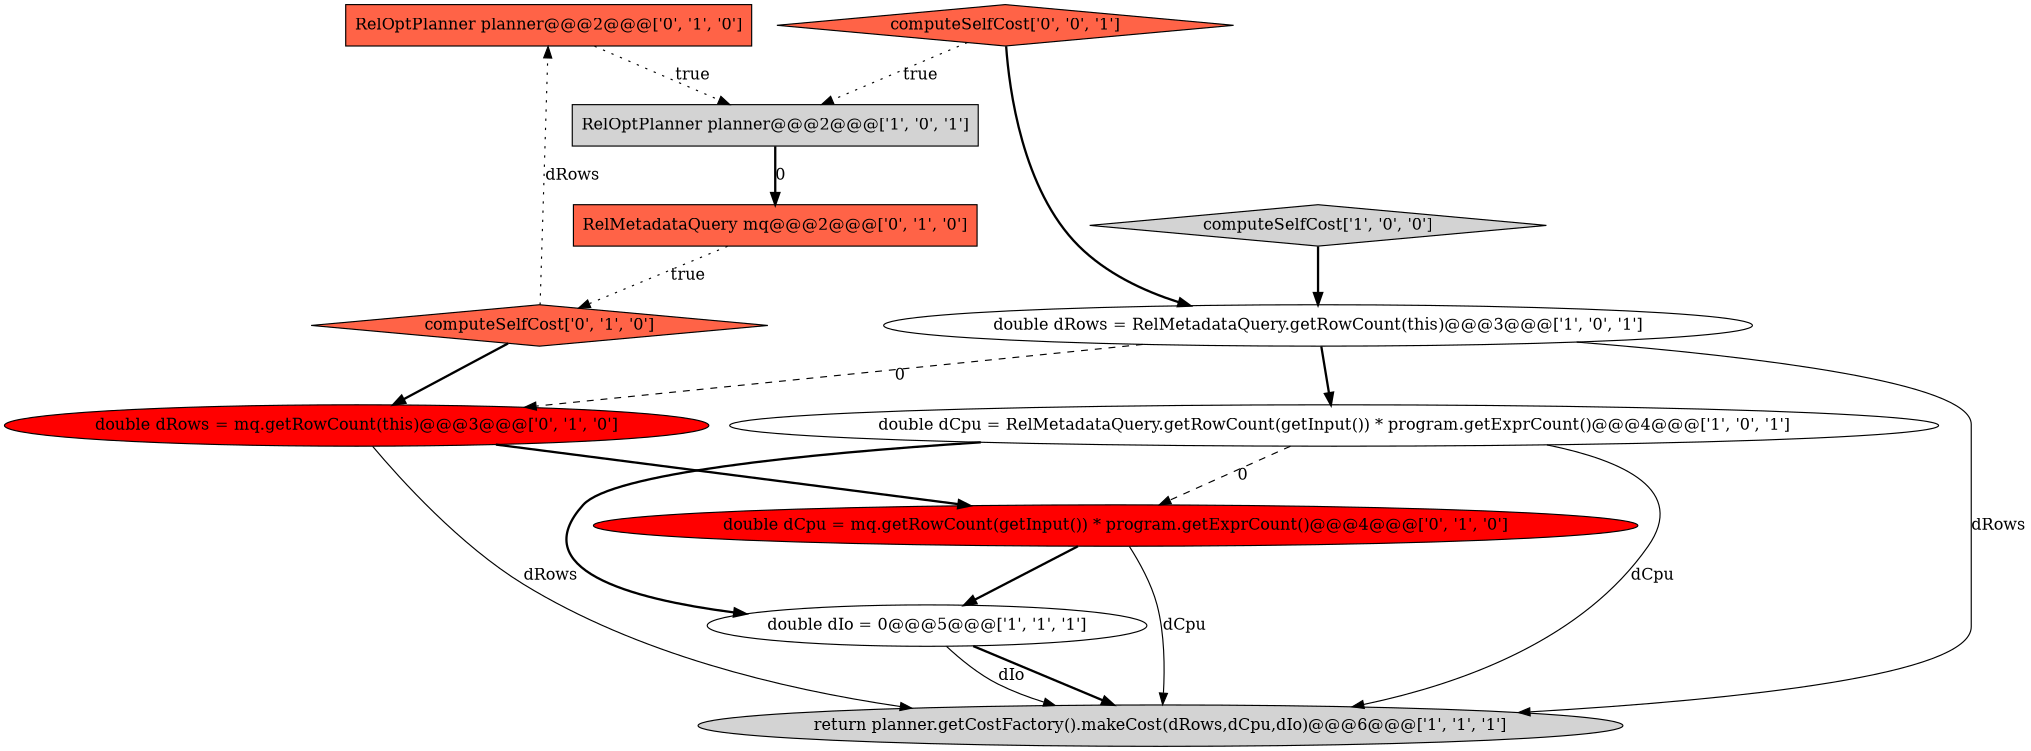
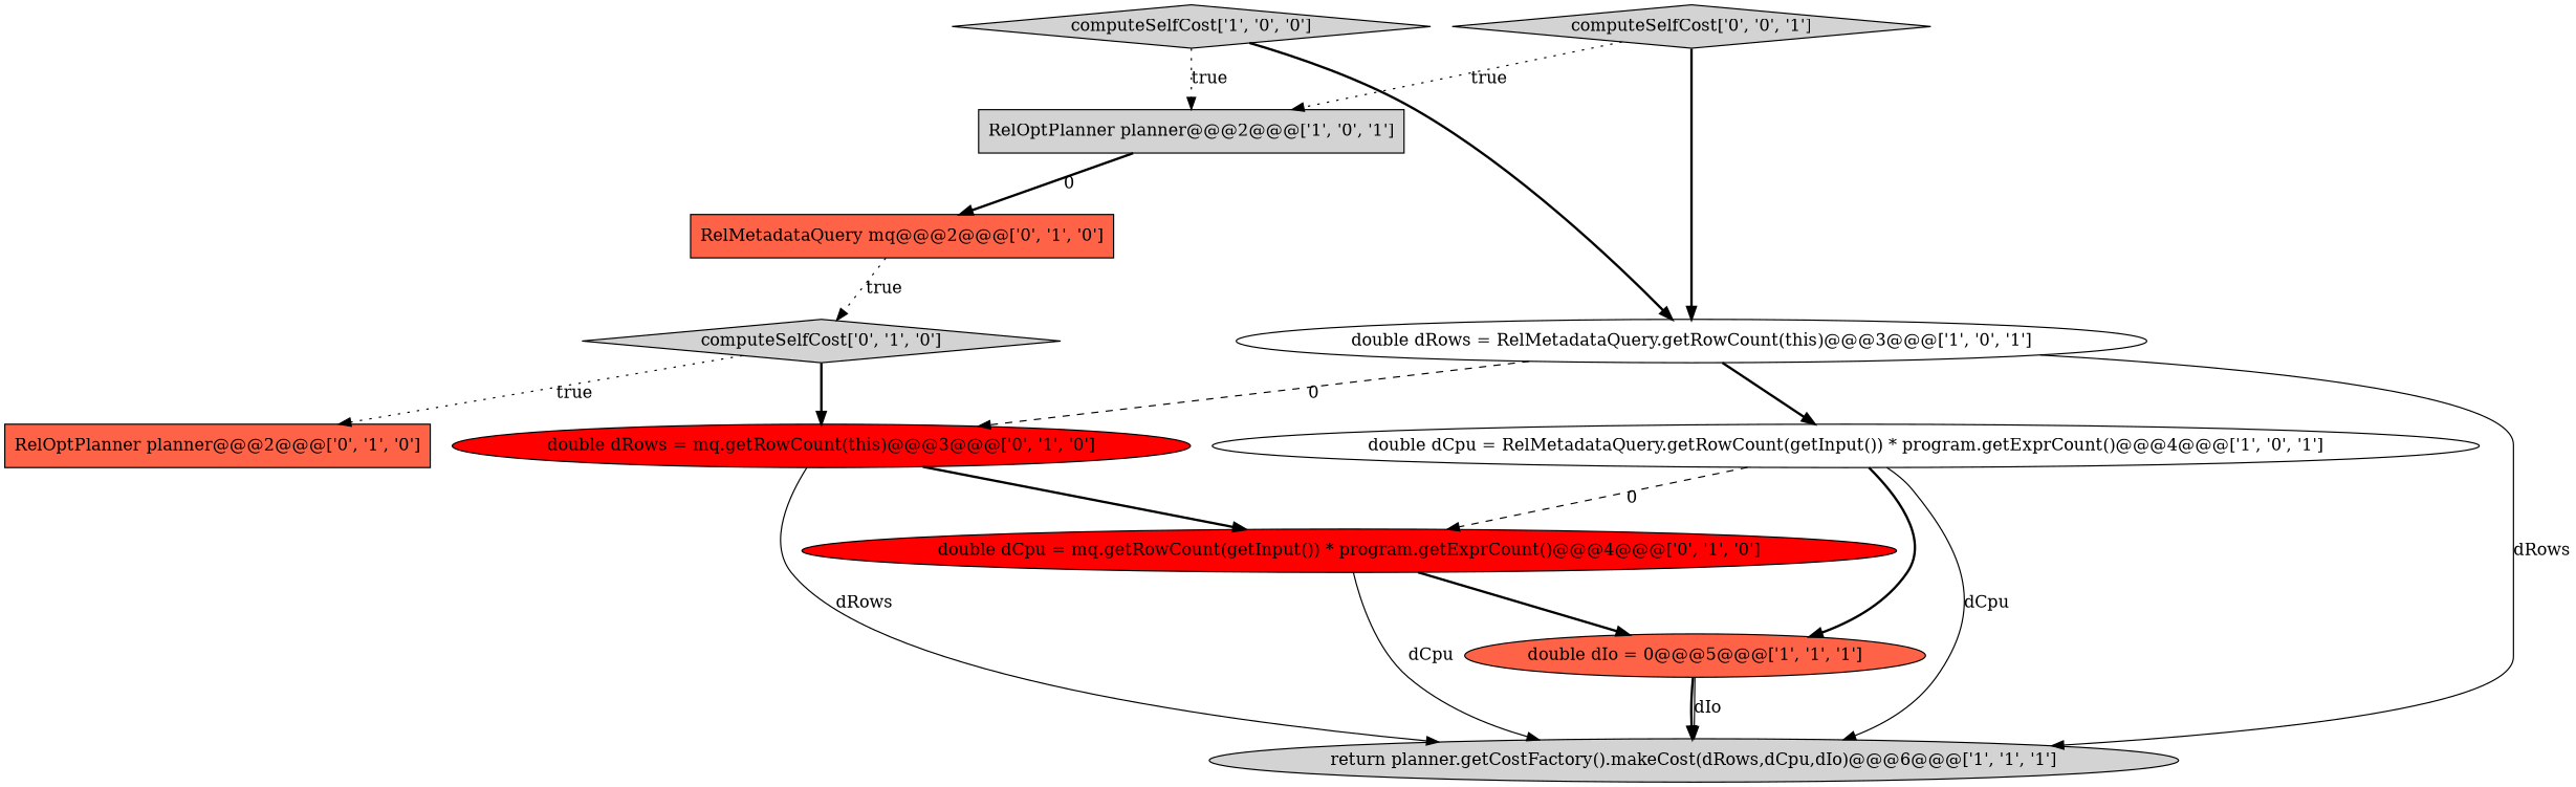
  digraph {
    node [fillcolor=lightgray shape=ellipse style=filled]
    edge [style=bold]
    n1 [fillcolor=tomato label="RelOptPlanner planner@@@2@@@['0', '1', '0']" shape=box]
    n2 [fillcolor=tomato label="RelMetadataQuery mq@@@2@@@['0', '1', '0']" shape=box]
-   n3 [fillcolor=tomato label="computeSelfCost['0', '1', '0']" shape=diamond]
+   n3 [label="computeSelfCost['0', '1', '0']" shape=diamond]
    n4 [fillcolor=white label="double dCpu = RelMetadataQuery.getRowCount(getInput()) * program.getExprCount()@@@4@@@['1', '0', '1']"]
    n5 [fillcolor=red label="double dCpu = mq.getRowCount(getInput()) * program.getExprCount()@@@4@@@['0', '1', '0']"]
-   n6 [fillcolor=white label="double dIo = 0@@@5@@@['1', '1', '1']"]
+   n6 [fillcolor=tomato label="double dIo = 0@@@5@@@['1', '1', '1']"]
    n7 [label="return planner.getCostFactory().makeCost(dRows,dCpu,dIo)@@@6@@@['1', '1', '1']"]
    n8 [label="RelOptPlanner planner@@@2@@@['1', '0', '1']" shape=box]
-   n9 [fillcolor=tomato label="computeSelfCost['0', '0', '1']" shape=diamond]
+   n9 [label="computeSelfCost['0', '0', '1']" shape=diamond]
    n10 [fillcolor=white label="double dRows = RelMetadataQuery.getRowCount(this)@@@3@@@['1', '0', '1']"]
    n11 [fillcolor=red label="double dRows = mq.getRowCount(this)@@@3@@@['0', '1', '0']"]
    n12 [label="computeSelfCost['1', '0', '0']" shape=diamond]
    n2 -> n3 [label=true style=dotted]
-   n3 -> n1 [label=dRows style=dotted]
+   n3 -> n1 [label=true style=dotted]
    n3 -> n11
    n4 -> n5 [label=0 style=dashed]
    n4 -> n6
    n4 -> n7 [label=dCpu style=solid]
    n5 -> n6
    n5 -> n7 [label=dCpu style=solid]
    n6 -> n7
    n6 -> n7 [label=dIo style=solid]
    n8 -> n2 [label=0]
    n9 -> n8 [label=true style=dotted]
    n9 -> n10
    n10 -> n4
    n10 -> n7 [label=dRows style=solid]
    n10 -> n11 [label=0 style=dashed]
    n11 -> n5
    n11 -> n7 [label=dRows style=solid]
-   n1 -> n8 [label=true style=dotted]
+   n12 -> n8 [label=true style=dotted]
    n12 -> n10
  }
